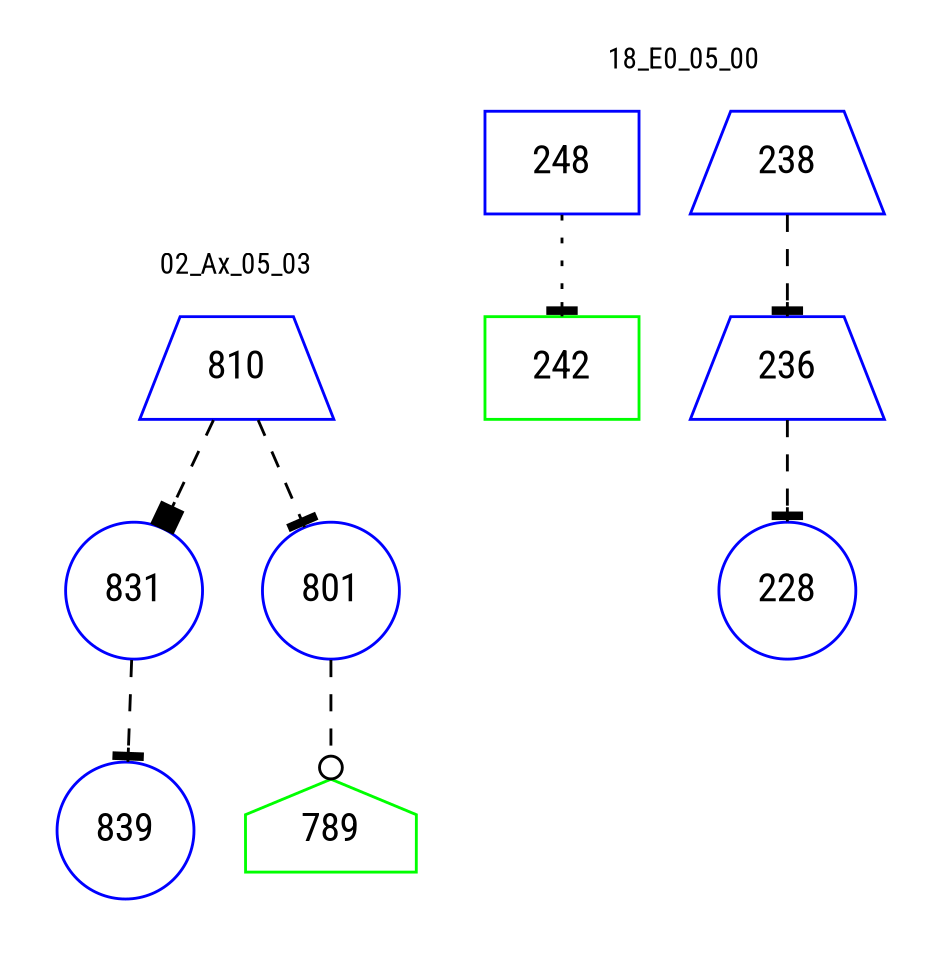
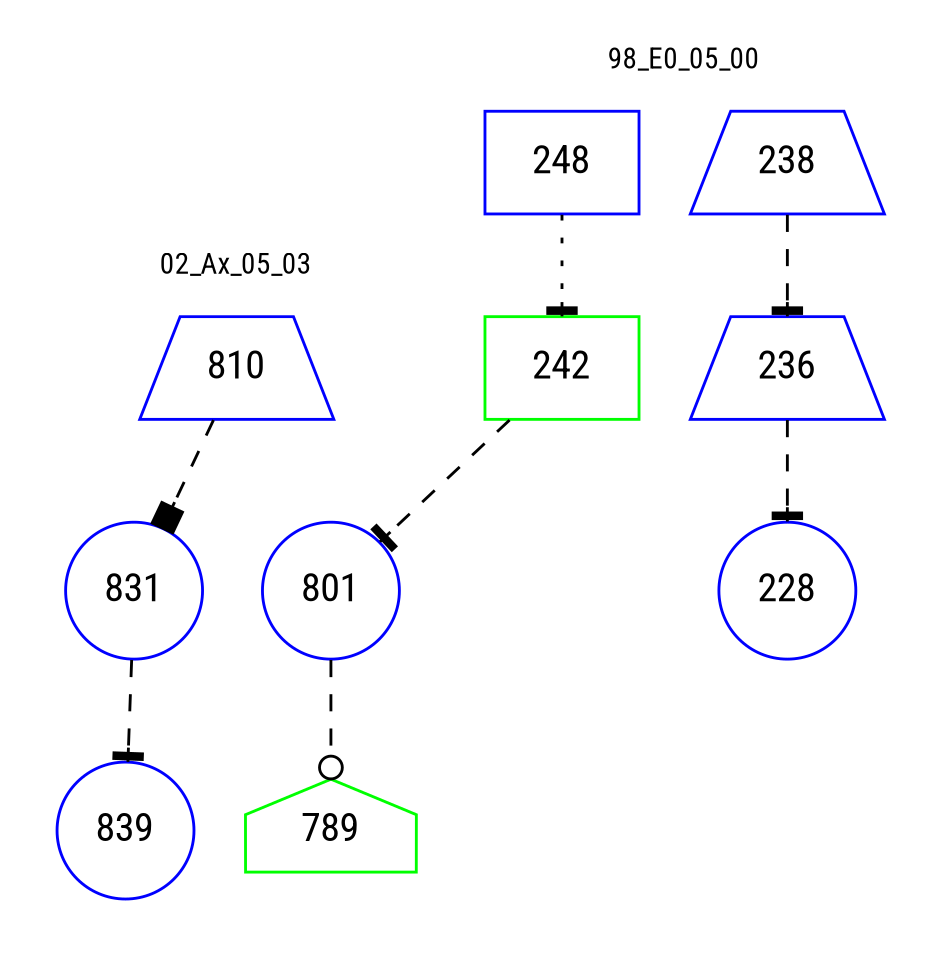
  digraph {
    fontname="Roboto Condensed"
    node [color=blue fontname="Roboto Condensed" shape=circle]
    edge [arrowhead=tee color=black fontname="Roboto Condensed" style=dashed]
    n1 [label=810 shape=trapezium]
    n2 [label=801]
    n3 [label=831]
    n4 [color=green label=789 shape=house]
    n5 [label=839]
    n6 [label=238 shape=trapezium]
    n7 [label=236 shape=trapezium]
    n8 [label=248 shape=box]
    n9 [label=228]
    n10 [color=green label=242 shape=box]
    subgraph cluster_1 {
      color=white
      fontsize=10
      label="02_Ax_05_03"
      n1
      n2
      n3
      n4
      n5
    }
    subgraph cluster_2 {
      color=white
      fontsize=10
-     label="18_E0_05_00"
+     label="98_E0_05_00"
      n6
      n7
      n8
      n9
      n10
    }
-   n1 -> n2
+   n10 -> n2
    n1 -> n3 [arrowhead=box]
    n2 -> n4 [arrowhead=odot]
    n3 -> n5
    n6 -> n7
    n7 -> n9
    n8 -> n10 [style=dotted]
  }
